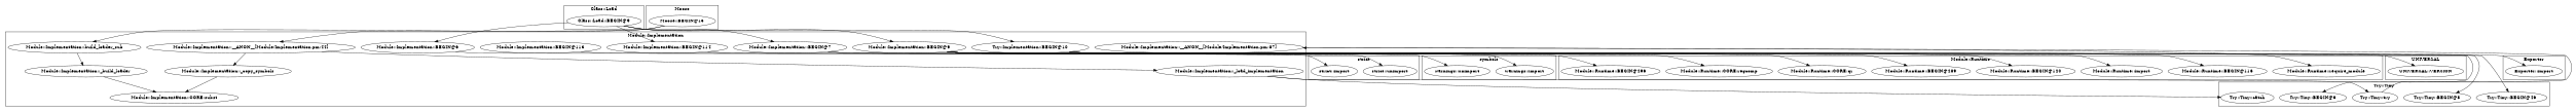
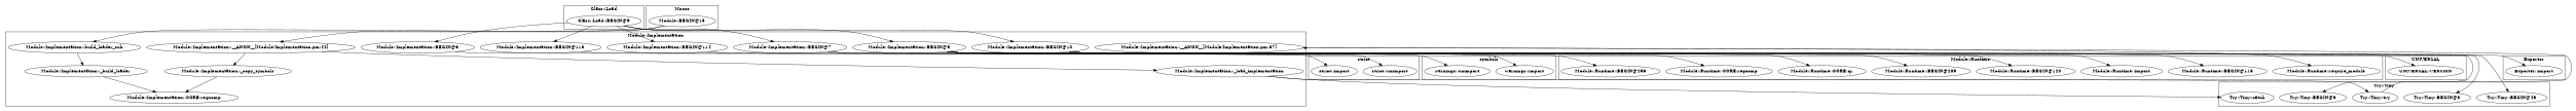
  digraph {
    "Module::Implementation::BEGIN@113"
    "Module::Implementation::__ANON__[Module/Implementation.pm:44]"
    "Module::Implementation::build_loader_sub"
    "Module::Implementation::BEGIN@7"
    "Module::Implementation::BEGIN@9"
-   "Module::Implementation::CORE:subst"
+   "Module::Implementation::CORE:subst" [label="Module::Implementation::CORE:regcomp"]
    "Module::Implementation::_build_loader"
    "Module::Implementation::BEGIN@114"
    "Module::Implementation::BEGIN@6"
    "Module::Implementation::_load_implementation"
    "Module::Implementation::__ANON__[Module/Implementation.pm:87]"
-   "Module::Implementation::BEGIN@10" [label="Try::Implementation::BEGIN@10"]
+   "Module::Implementation::BEGIN@10"
    "Module::Implementation::_copy_symbols"
    "Try::Tiny::BEGIN@6"
    "Try::Tiny::catch"
    "Try::Tiny::BEGIN@8"
    "Try::Tiny::try"
    "Try::Tiny::BEGIN@46"
    "UNIVERSAL::VERSION"
    "Class::Load::BEGIN@9"
    "warnings::unimport"
    "warnings::import"
-   "Moose::BEGIN@15"
+   "Moose::BEGIN@15" [label="Module::BEGIN@15"]
    "Module::Runtime::CORE:regcomp"
    "Module::Runtime::BEGIN@116"
    "Module::Runtime::import"
    "Module::Runtime::BEGIN@120"
    "Module::Runtime::require_module"
    "Module::Runtime::CORE:qr"
    "Module::Runtime::BEGIN@296"
    "Module::Runtime::BEGIN@289"
    "Exporter::import"
    "strict::unimport"
    "strict::import"
    subgraph cluster_1 {
      label="Module::Implementation"
      "Module::Implementation::BEGIN@113"
      "Module::Implementation::__ANON__[Module/Implementation.pm:44]"
      "Module::Implementation::build_loader_sub"
      "Module::Implementation::BEGIN@7"
      "Module::Implementation::BEGIN@9"
      "Module::Implementation::CORE:subst"
      "Module::Implementation::_build_loader"
      "Module::Implementation::BEGIN@114"
      "Module::Implementation::BEGIN@6"
      "Module::Implementation::_load_implementation"
      "Module::Implementation::__ANON__[Module/Implementation.pm:87]"
      "Module::Implementation::BEGIN@10"
      "Module::Implementation::_copy_symbols"
    }
    subgraph cluster_2 {
      label="Try::Tiny"
      "Try::Tiny::BEGIN@6"
      "Try::Tiny::catch"
      "Try::Tiny::BEGIN@8"
      "Try::Tiny::try"
      "Try::Tiny::BEGIN@46"
    }
    subgraph cluster_3 {
      label=UNIVERSAL
      "UNIVERSAL::VERSION"
    }
    subgraph cluster_4 {
      label="Class::Load"
      "Class::Load::BEGIN@9"
    }
    subgraph cluster_5 {
      label=symbols
      "warnings::unimport"
      "warnings::import"
    }
    subgraph cluster_6 {
      label=Moose
      "Moose::BEGIN@15"
    }
    subgraph cluster_7 {
      label="Module::Runtime"
      "Module::Runtime::CORE:regcomp"
      "Module::Runtime::BEGIN@116"
      "Module::Runtime::import"
      "Module::Runtime::BEGIN@120"
      "Module::Runtime::require_module"
      "Module::Runtime::CORE:qr"
      "Module::Runtime::BEGIN@296"
      "Module::Runtime::BEGIN@289"
    }
    subgraph cluster_8 {
      label=Exporter
      "Exporter::import"
    }
    subgraph cluster_9 {
      label="strict"
      "strict::unimport"
      "strict::import"
    }
    "Module::Implementation::BEGIN@113" -> "strict::unimport"
    "Module::Implementation::__ANON__[Module/Implementation.pm:44]" -> "Module::Implementation::_load_implementation"
    "Module::Implementation::__ANON__[Module/Implementation.pm:44]" -> "Module::Implementation::_copy_symbols"
    "Module::Implementation::build_loader_sub" -> "Module::Implementation::_build_loader"
    "Module::Implementation::BEGIN@7" -> "warnings::import"
    "Module::Implementation::BEGIN@7" -> "Module::Runtime::BEGIN@296"
    "Module::Implementation::BEGIN@9" -> "UNIVERSAL::VERSION"
    "Module::Implementation::BEGIN@9" -> "Module::Runtime::CORE:regcomp"
    "Module::Implementation::BEGIN@9" -> "Module::Runtime::BEGIN@116"
    "Module::Implementation::BEGIN@9" -> "Module::Runtime::import"
    "Module::Implementation::BEGIN@9" -> "Module::Runtime::BEGIN@120"
    "Module::Implementation::BEGIN@9" -> "Module::Runtime::CORE:qr"
    "Module::Implementation::BEGIN@9" -> "Module::Runtime::BEGIN@289"
    "Module::Implementation::_build_loader" -> "Module::Implementation::CORE:subst"
    "Module::Implementation::BEGIN@114" -> "warnings::unimport"
    "Module::Implementation::BEGIN@6" -> "strict::import"
    "Module::Implementation::_load_implementation" -> "Try::Tiny::catch"
    "Module::Implementation::_load_implementation" -> "Try::Tiny::try"
    "Module::Implementation::__ANON__[Module/Implementation.pm:87]" -> "Module::Runtime::require_module"
    "Module::Implementation::BEGIN@10" -> "Try::Tiny::BEGIN@6"
    "Module::Implementation::BEGIN@10" -> "Try::Tiny::BEGIN@8"
    "Module::Implementation::BEGIN@10" -> "Try::Tiny::BEGIN@46"
    "Module::Implementation::BEGIN@10" -> "Exporter::import"
    "Module::Implementation::_copy_symbols" -> "Module::Implementation::CORE:subst"
    "Try::Tiny::try" -> "Module::Implementation::__ANON__[Module/Implementation.pm:87]"
+   "Class::Load::BEGIN@9" -> "Module::Implementation::BEGIN@113"
    "Class::Load::BEGIN@9" -> "Module::Implementation::BEGIN@7"
    "Class::Load::BEGIN@9" -> "Module::Implementation::BEGIN@9"
    "Class::Load::BEGIN@9" -> "Module::Implementation::BEGIN@114"
    "Class::Load::BEGIN@9" -> "Module::Implementation::BEGIN@6"
    "Class::Load::BEGIN@9" -> "Module::Implementation::BEGIN@10"
    "Moose::BEGIN@15" -> "Module::Implementation::__ANON__[Module/Implementation.pm:44]"
    "Moose::BEGIN@15" -> "Module::Implementation::build_loader_sub"
  }
